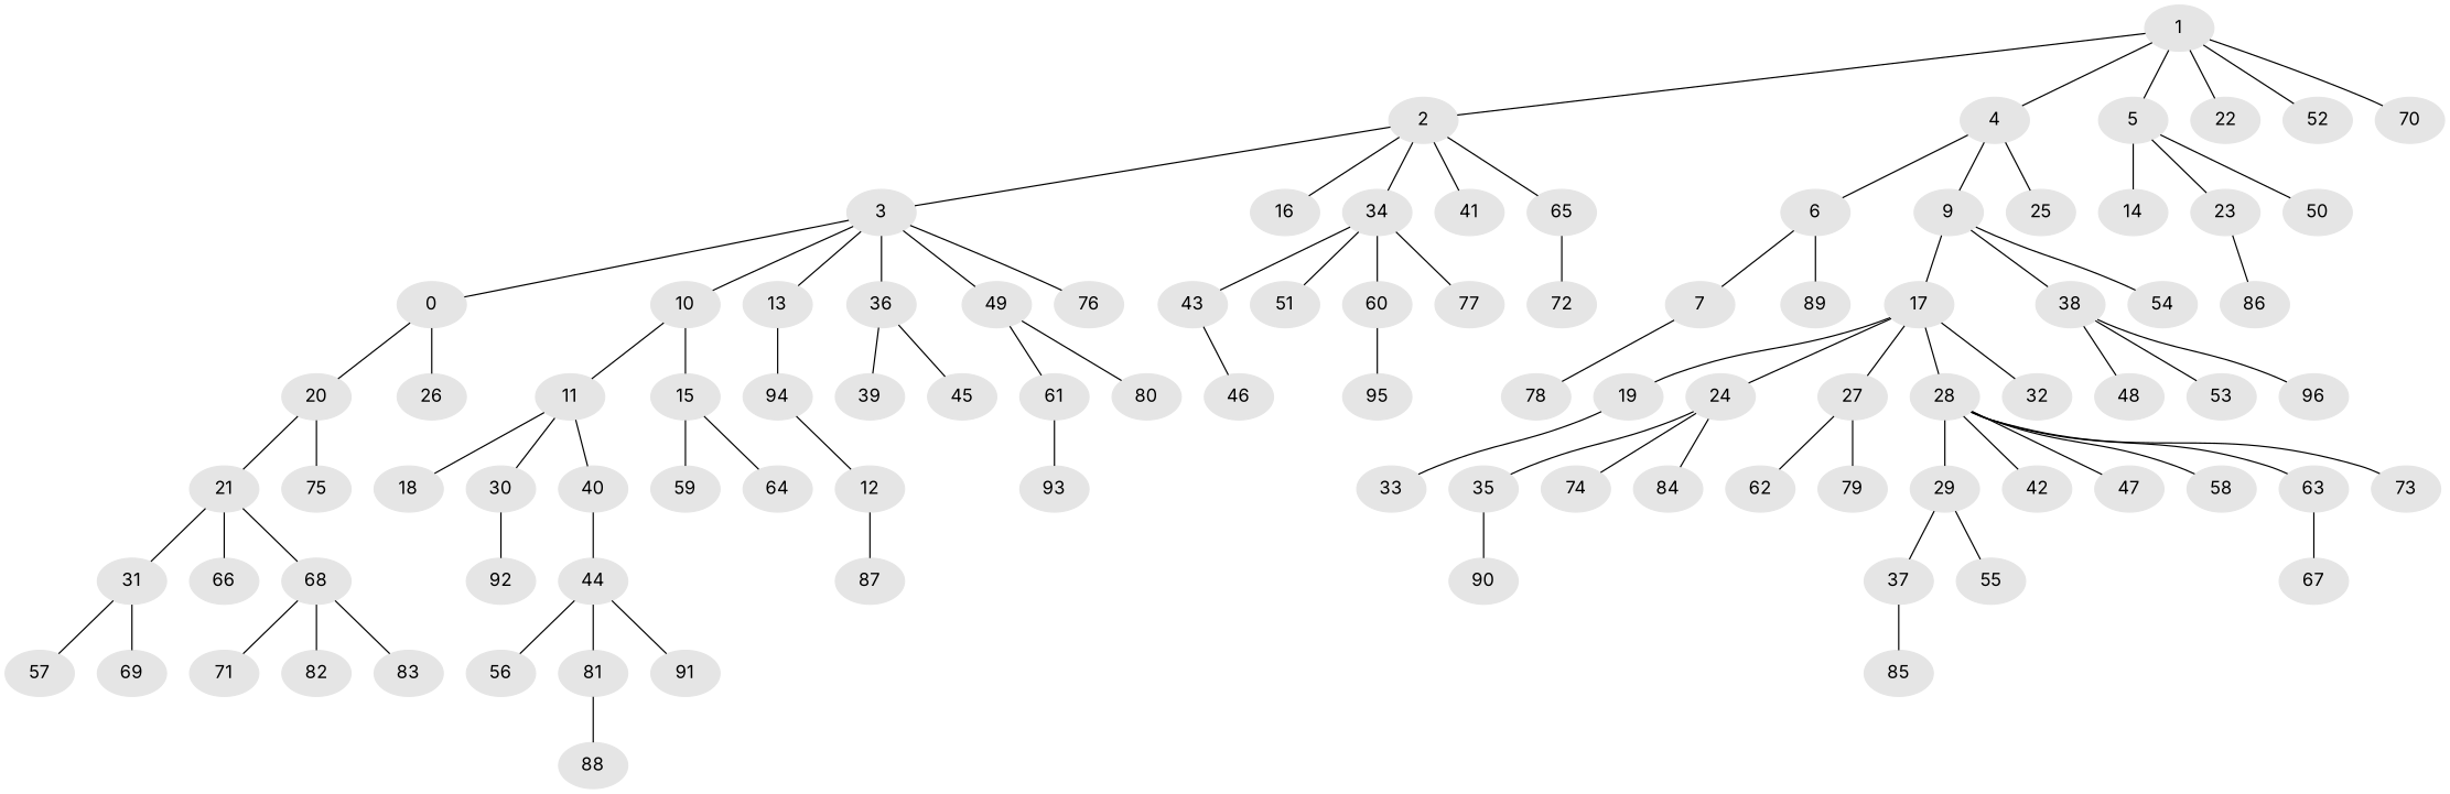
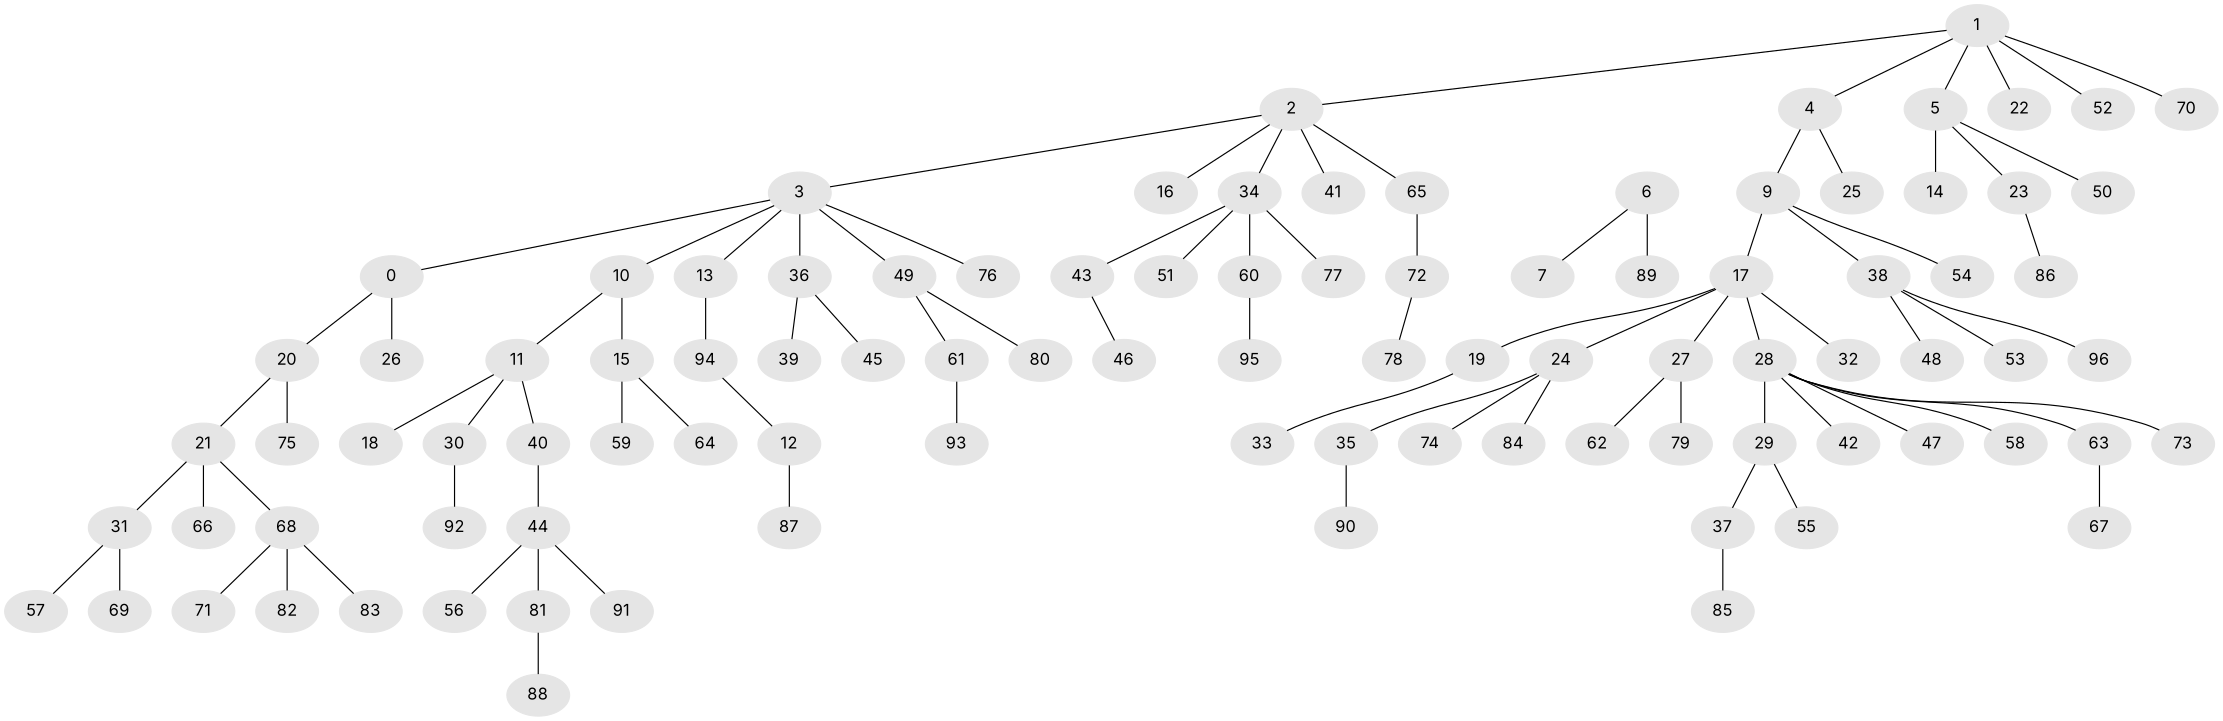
  graph {
    fontname=Inter
    node [color=gray90 fontname=Inter style=filled]
    edge [fontname=Inter]
    1
    2
    4
    5
    22
    52
    70
    3
    16
    34
    41
    65
    6
    9
    25
    14
    23
    50
    n19 [label=0]
    10
    13
    36
    49
    76
    43
    51
    60
    77
    72
    20
    26
    11
    15
    94
    39
    45
    61
    80
    7
    89
    17
    38
    54
    19
    24
    27
    28
    32
    86
    78
    21
    75
    48
    53
    96
    18
    30
    40
    12
    87
    59
    64
    92
    44
    33
    35
    74
    84
    62
    79
    29
    42
    47
    58
    63
    73
    31
    66
    68
    57
    69
    71
    82
    83
    90
    37
    55
    67
    85
    46
    95
    56
    81
    91
    88
    93
    1 -- 2
    1 -- 4
    1 -- 5
    1 -- 22
    1 -- 52
    1 -- 70
    2 -- 3
    2 -- 16
    2 -- 34
    2 -- 41
    2 -- 65
-   4 -- 6
    4 -- 9
    4 -- 25
    5 -- 14
    5 -- 23
    5 -- 50
    3 -- n19
    3 -- 10
    3 -- 13
    3 -- 36
    3 -- 49
    3 -- 76
    34 -- 43
    34 -- 51
    34 -- 60
    34 -- 77
    65 -- 72
    6 -- 7
    6 -- 89
    9 -- 17
    9 -- 38
    9 -- 54
    23 -- 86
    n19 -- 20
    n19 -- 26
    10 -- 11
    10 -- 15
    13 -- 94
    36 -- 39
    36 -- 45
    49 -- 61
    49 -- 80
    43 -- 46
    60 -- 95
    20 -- 21
    20 -- 75
    11 -- 18
    11 -- 30
    11 -- 40
    15 -- 59
    15 -- 64
    94 -- 12
    61 -- 93
-   7 -- 78
+   72 -- 78
    17 -- 19
    17 -- 24
    17 -- 27
    17 -- 28
    17 -- 32
    38 -- 48
    38 -- 53
    38 -- 96
    19 -- 33
    24 -- 35
    24 -- 74
    24 -- 84
    27 -- 62
    27 -- 79
    28 -- 29
    28 -- 42
    28 -- 47
    28 -- 58
    28 -- 63
    28 -- 73
    21 -- 31
    21 -- 66
    21 -- 68
    30 -- 92
    40 -- 44
    12 -- 87
    44 -- 56
    44 -- 81
    44 -- 91
    35 -- 90
    29 -- 37
    29 -- 55
    63 -- 67
    31 -- 57
    31 -- 69
    68 -- 71
    68 -- 82
    68 -- 83
    37 -- 85
    81 -- 88
  }
